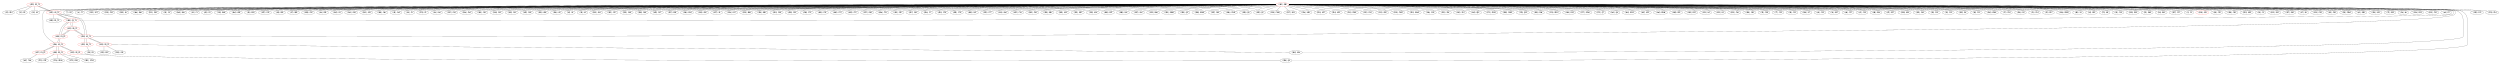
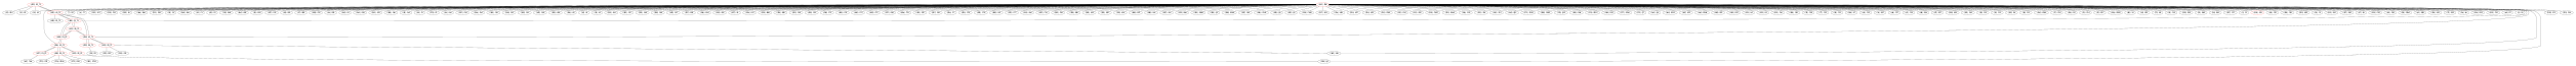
  graph {
    fontname="IBM Plex Mono"
    node [fontname="IBM Plex Mono"]
    edge [fontname="IBM Plex Mono"]
    n1 [color=red label="(429) R2_T1"]
    n2 [label="(52) U1"]
    n3 [label="(32) R13"]
    n4 [label="(12) R1"]
    n5 [color=red label="(432) U2_T1"]
    n6 [color=red label="(430) Q1_T1"]
    n7 [color=red label="(434) U1_T1"]
    n8 [label="(428) R1_T1"]
    n9 [color=red label="(438) R1_P1"]
    n10 [color=red label="(431) R5_T1"]
    n11 [color=red label="(433) R4_T1"]
    n12 [color=red label="(435) R3_T1"]
    n13 [color=red label="(436) U1_P1"]
    n14 [color=red label="(437) D1_P1"]
    n15 [color=red label="(439) R2_P1"]
    n16 [color=red label="(440) R3_P1"]
    n17 [label="(28) R9"]
    n18 [label="(363) U16"]
    n19 [label="(233) R57"]
    n20 [label="(234) C41"]
    n21 [label="(167) TH6"]
    n22 [label="(204) Q4"]
    n23 [label="(276) R126"]
    n24 [label="(272) FB5"]
    n25 [label="(281) JP13"]
    n26 [label="(273) C92"]
    n27 [color=red label="(441) GND"]
    n28 [label="(120) IC1"]
    n29 [label="(374) P14"]
    n30 [label="(7) C8"]
    n31 [label="(6) C7"]
    n32 [label="(132) IC2"]
    n33 [label="(110) C33"]
    n34 [label="(109) J6"]
    n35 [label="(366) SW1"]
    n36 [label="(111) FB1"]
    n37 [label="(53) J5"]
    n38 [label="(365) U26"]
    n39 [label="(41) C1"]
    n40 [label="(40) C5"]
    n41 [label="(113) R48"]
    n42 [label="(364) U25"]
    n43 [label="(55) R25"]
    n44 [label="(107) C31"]
    n45 [label="(48) R31"]
    n46 [label="(47) R81"]
    n47 [label="(108) C32"]
    n48 [label="(46) R91"]
    n49 [label="(362) P4"]
    n50 [label="(361) C85"]
    n51 [label="(341) C49"]
    n52 [label="(348) C56"]
    n53 [label="(43) C63"]
    n54 [label="(44) C9"]
    n55 [label="(375) P1"]
    n56 [label="(56) C64"]
    n57 [label="(347) C55"]
    n58 [label="(346) C54"]
    n59 [label="(345) C53"]
    n60 [label="(344) C52"]
    n61 [label="(343) C51"]
    n62 [label="(342) C50"]
    n63 [label="(105) U10"]
    n64 [label="(106) U9"]
    n65 [label="(34) C4"]
    n66 [label="(35) U2"]
    n67 [label="(353) C69"]
    n68 [label="(352) C47"]
    n69 [label="(351) C48"]
    n70 [label="(350) C58"]
    n71 [label="(349) C57"]
    n72 [label="(357) R93"]
    n73 [label="(356) R94"]
    n74 [label="(355) C82"]
    n75 [label="(427) X1"]
    n76 [label="(396) U17"]
    n77 [label="(395) R88"]
    n78 [label="(394) R89"]
    n79 [label="(419) C98"]
    n80 [label="(420) C99"]
    n81 [label="(418) C79"]
    n82 [label="(405) C74"]
    n83 [label="(404) C73"]
    n84 [label="(403) C72"]
    n85 [label="(397) C80"]
    n86 [label="(406) C75"]
    n87 [label="(413) FB7"]
    n88 [label="(417) C81"]
    n89 [label="(416) J7"]
    n90 [label="(415) C78"]
    n91 [label="(401) C70"]
    n92 [label="(400) C67"]
    n93 [label="(399) C77"]
    n94 [label="(414) C68"]
    n95 [label="(407) C76"]
    n96 [label="(382) C90"]
    n97 [label="(390) R85"]
    n98 [label="(381) U19"]
    n99 [label="(391) R87"]
    n100 [label="(393) U14"]
    n101 [label="(408) R97"]
    n102 [label="(388) C61"]
    n103 [label="(387) C62"]
    n104 [label="(392) R86"]
    n105 [label="(201) R108"]
    n106 [label="(203) Q3"]
    n107 [label="(208) R158"]
    n108 [label="(207) C83"]
    n109 [label="(206) C101"]
    n110 [label="(205) Q5"]
    n111 [label="(202) Q2"]
    n112 [label="(218) C104"]
    n113 [label="(217) U23"]
    n114 [label="(216) U28"]
    n115 [label="(215) U27"]
    n116 [label="(214) U29"]
    n117 [label="(213) C103"]
    n118 [label="(212) C94"]
    n119 [label="(211) C89"]
    n120 [label="(210) C102"]
    n121 [label="(219) R165"]
    n122 [label="(196) J10"]
    n123 [label="(199) J14"]
    n124 [label="(194) J13"]
    n125 [label="(169) Q11"]
    n126 [label="(171) R115"]
    n127 [label="(200) C100"]
    n128 [label="(175) Q12"]
    n129 [label="(185) D36"]
    n130 [label="(174) R112"]
    n131 [label="(184) D33"]
    n132 [label="(177) R116"]
    n133 [label="(172) Q7"]
    n134 [label="(161) Q6"]
    n135 [label="(163) R111"]
    n136 [label="(367) U22"]
    n137 [label="(164) R106"]
    n138 [label="(180) D21"]
    n139 [label="(182) D22"]
    n140 [label="(321) U4"]
    n141 [label="(322) U3"]
    n142 [label="(323) C16"]
    n143 [label="(338) J18"]
    n144 [label="(78) C28"]
    n145 [label="(77) C29"]
    n146 [label="(90) C21"]
    n147 [label="(104) U7"]
    n148 [label="(69) C23"]
    n149 [label="(76) R47"]
    n150 [label="(68) C27"]
    n151 [label="(67) C25"]
    n152 [label="(88) R36"]
    n153 [label="(87) R37"]
    n154 [label="(320) U24"]
    n155 [label="(331) ZA1"]
    n156 [label="(20) C13"]
    n157 [label="(19) C12"]
    n158 [label="(332) D4"]
    n159 [label="(18) C11"]
    n160 [label="(334) ZA14"]
    n161 [label="(17) C10"]
    n162 [label="(326) D3"]
    n163 [label="(21) C14"]
    n164 [label="(22) R17"]
    n165 [label="(336) FB20"]
    n166 [label="(80) J4"]
    n167 [label="(24) R19"]
    n168 [label="(79) U8"]
    n169 [label="(25) C15"]
    n170 [label="(339) D25"]
    n171 [label="(91) R40"]
    n172 [label="(94) R41"]
    n173 [label="(327) C17"]
    n174 [label="(9) C2"]
    n175 [color=red label="(318) C45"]
    n176 [label="(58) C22"]
    n177 [label="(328) C18"]
    n178 [label="(319) U20"]
    n179 [label="(10) C3"]
    n180 [label="(312) U12"]
    n181 [label="(317) R24"]
    n182 [label="(57) U5"]
    n183 [label="(315) C20"]
    n184 [label="(83) C30"]
    n185 [label="(98) FB14"]
    n186 [label="(61) R38"]
    n187 [label="(314) U13"]
    n188 [label="(72) R39"]
    n189 [label="(96) U6"]
    n190 [label="(316) R23"]
    n191 [label="(313) C19"]
    n192 [label="(64) D7"]
+   n193 [label="(8) C6"]
    n1 -- n2
    n1 -- n3
    n1 -- n4
    n1 -- n5
    n5 -- n1
    n5 -- n6
    n5 -- n7
    n5 -- n8
    n6 -- n5
    n6 -- n9
    n6 -- n10
    n7 -- n5
    n7 -- n10
    n7 -- n11
    n7 -- n12
    n9 -- n6
    n9 -- n10
    n9 -- n13
    n10 -- n6
    n10 -- n7
    n10 -- n9
    n11 -- n7
    n11 -- n17
    n12 -- n7
    n12 -- n18
    n12 -- n19
    n12 -- n20
    n13 -- n9
    n13 -- n14
    n13 -- n15
    n13 -- n16
    n14 -- n13
    n14 -- n21
    n15 -- n13
    n15 -- n22
    n16 -- n13
    n16 -- n23
    n16 -- n24
    n16 -- n25
    n16 -- n26
    n27 -- n2
    n27 -- n5
    n27 -- n6
    n27 -- n7
    n27 -- n13
    n27 -- n18
    n27 -- n22
    n27 -- n28
    n27 -- n29
    n27 -- n30
    n27 -- n31
    n27 -- n32
    n27 -- n33
    n27 -- n34
    n27 -- n35
    n27 -- n36
    n27 -- n37
    n27 -- n38
    n27 -- n39
    n27 -- n40
    n27 -- n41
    n27 -- n42
    n27 -- n43
    n27 -- n44
    n27 -- n45
    n27 -- n46
    n27 -- n47
    n27 -- n48
    n27 -- n49
    n27 -- n50
    n27 -- n51
    n27 -- n52
    n27 -- n53
    n27 -- n54
    n27 -- n55
    n27 -- n56
    n27 -- n57
    n27 -- n58
    n27 -- n59
    n27 -- n60
    n27 -- n61
    n27 -- n62
    n27 -- n63
    n27 -- n64
    n27 -- n65
    n27 -- n66
    n27 -- n67
    n27 -- n68
    n27 -- n69
    n27 -- n70
    n27 -- n71
    n27 -- n72
    n27 -- n73
    n27 -- n74
    n27 -- n75
    n27 -- n76
    n27 -- n77
    n27 -- n78
    n27 -- n79
    n27 -- n80
    n27 -- n81
    n27 -- n82
    n27 -- n83
    n27 -- n84
    n27 -- n85
    n27 -- n86
    n27 -- n87
    n27 -- n88
    n27 -- n89
    n27 -- n90
    n27 -- n91
    n27 -- n92
    n27 -- n93
    n27 -- n94
    n27 -- n95
    n27 -- n96
    n27 -- n97
    n27 -- n98
    n27 -- n99
    n27 -- n100
    n27 -- n101
    n27 -- n102
    n27 -- n103
    n27 -- n104
    n27 -- n105
    n27 -- n106
    n27 -- n107
    n27 -- n108
    n27 -- n109
    n27 -- n110
    n27 -- n111
    n27 -- n112
    n27 -- n113
    n27 -- n114
    n27 -- n115
    n27 -- n116
    n27 -- n117
    n27 -- n118
    n27 -- n119
    n27 -- n120
    n27 -- n121
    n27 -- n122
    n27 -- n123
    n27 -- n124
    n27 -- n125
    n27 -- n126
    n27 -- n127
    n27 -- n128
    n27 -- n129
    n27 -- n130
    n27 -- n131
    n27 -- n132
    n27 -- n133
    n27 -- n134
    n27 -- n135
    n27 -- n136
    n27 -- n137
    n27 -- n138
    n27 -- n139
    n27 -- n140
    n27 -- n141
    n27 -- n142
    n27 -- n143
    n27 -- n144
    n27 -- n145
    n27 -- n146
    n27 -- n147
    n27 -- n148
    n27 -- n149
    n27 -- n150
    n27 -- n151
    n27 -- n152
    n27 -- n153
    n27 -- n154
    n27 -- n155
    n27 -- n156
    n27 -- n157
    n27 -- n158
    n27 -- n159
    n27 -- n160
    n27 -- n161
    n27 -- n162
    n27 -- n163
    n27 -- n164
    n27 -- n165
    n27 -- n166
    n27 -- n167
    n27 -- n168
    n27 -- n169
    n27 -- n170
    n27 -- n171
    n27 -- n172
    n27 -- n173
    n27 -- n174
    n27 -- n175
    n27 -- n176
    n27 -- n177
    n27 -- n178
    n27 -- n179
    n27 -- n180
    n27 -- n181
    n27 -- n182
    n27 -- n183
    n27 -- n184
    n27 -- n185
    n27 -- n186
    n27 -- n187
    n27 -- n188
    n27 -- n189
    n27 -- n190
    n27 -- n191
    n27 -- n192
+   n27 -- n193
  }
